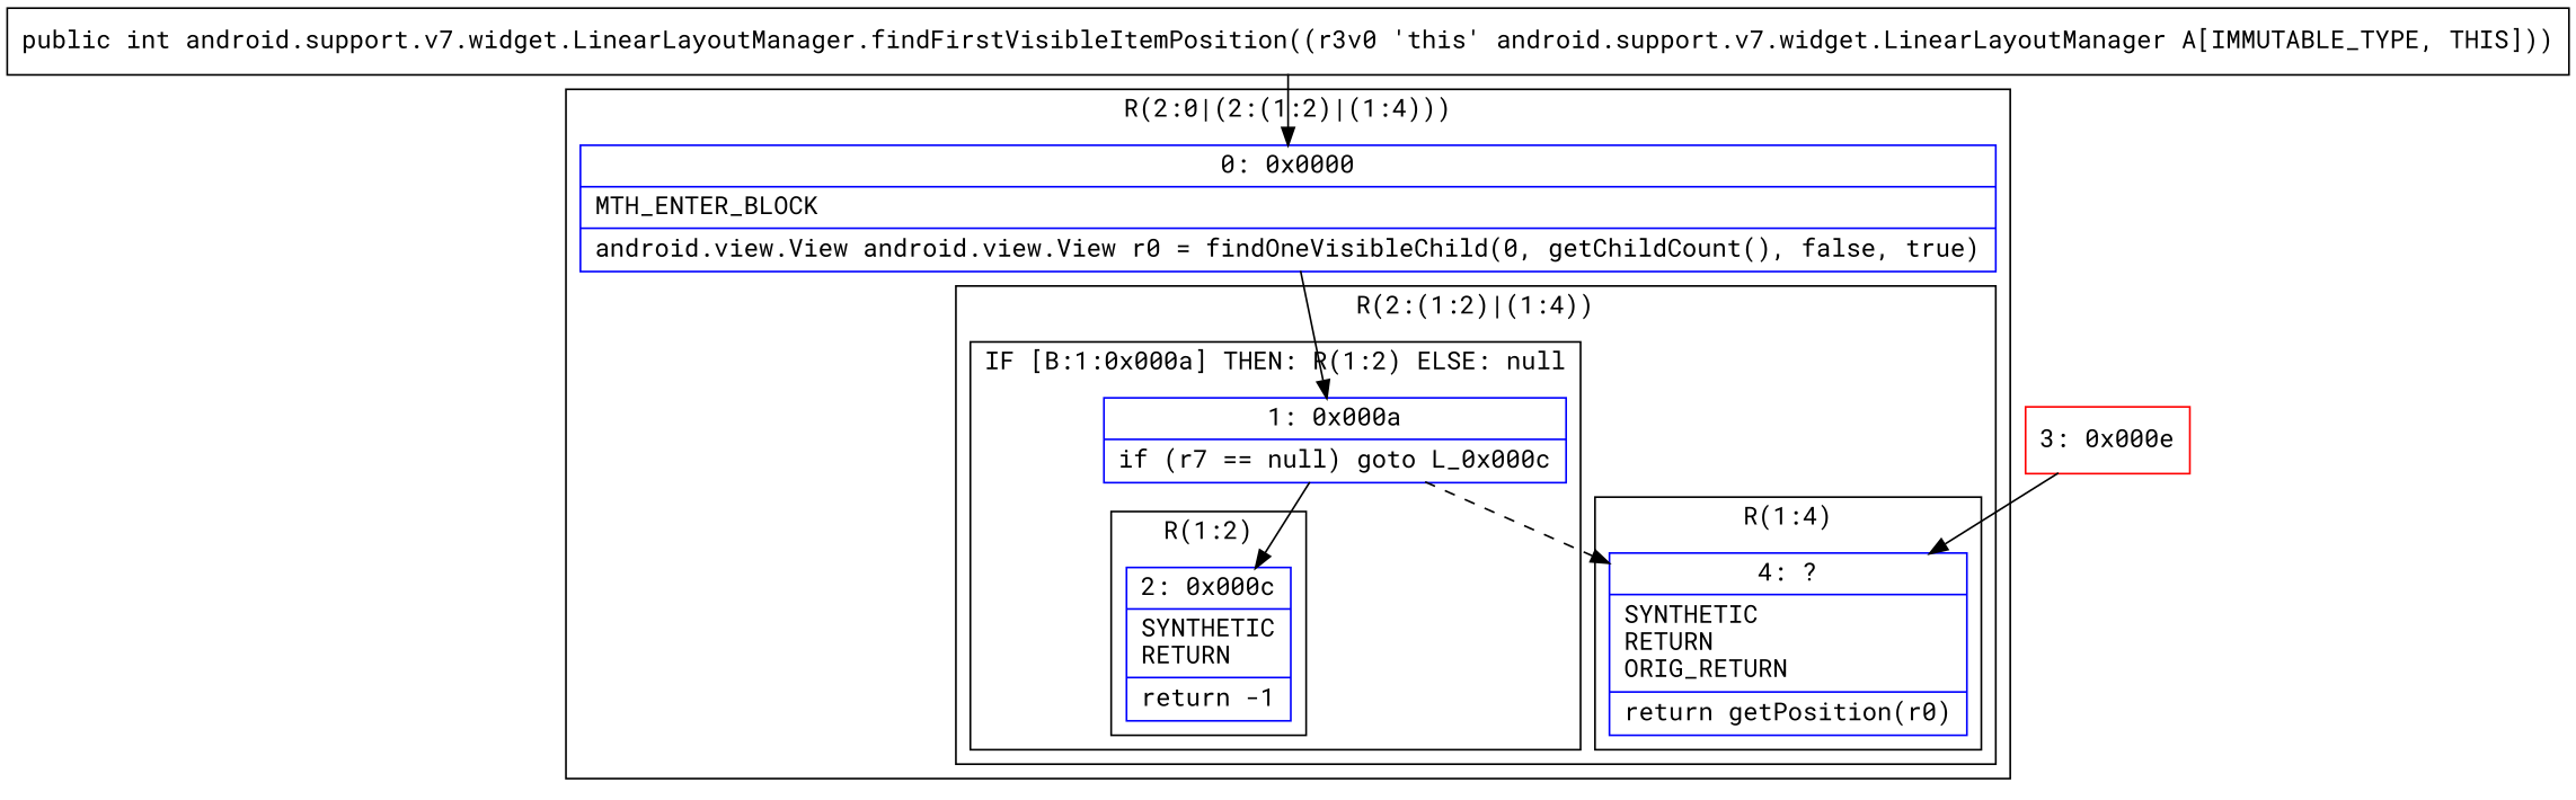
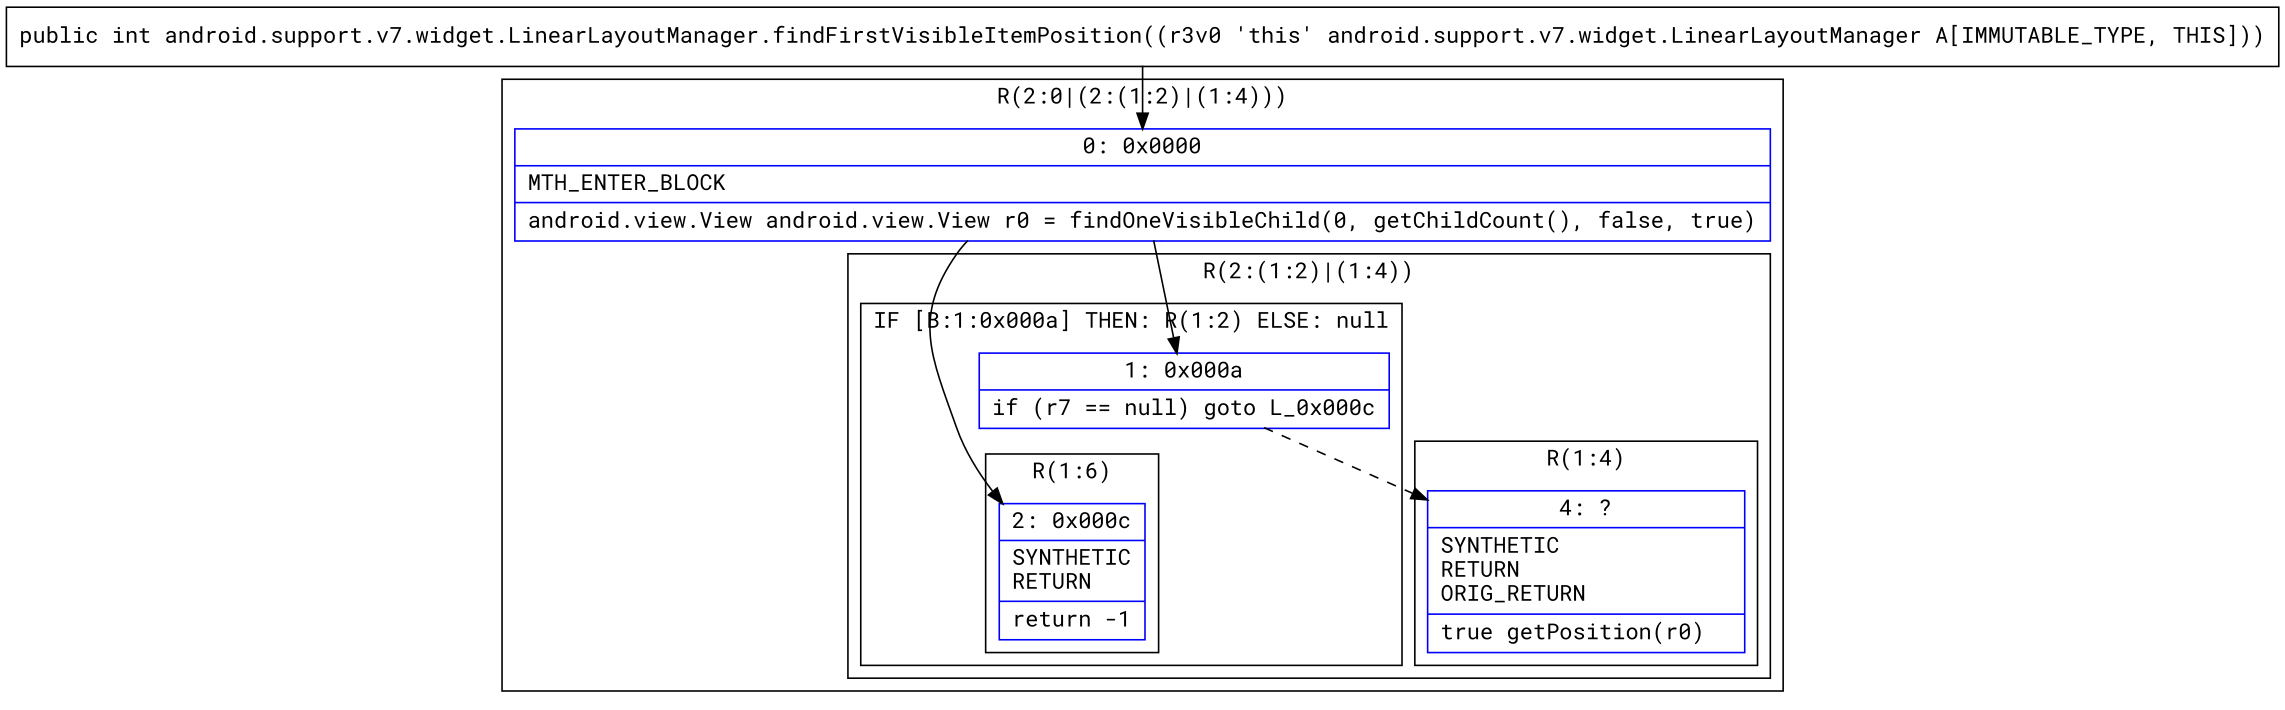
  digraph {
    fontname="Roboto Mono"
    node [color=blue fontname="Roboto Mono" shape=record]
    edge [fontname="Roboto Mono"]
    n1 [label="{2\:\ 0x000c|SYNTHETIC\lRETURN\l|return \-1\l}"]
    n2 [label="{1\:\ 0x000a|if (r7 == null) goto L_0x000c\l}"]
-   n3 [label="{4\:\ ?|SYNTHETIC\lRETURN\lORIG_RETURN\l|return getPosition(r0)\l}"]
+   n3 [label="{4\:\ ?|SYNTHETIC\lRETURN\lORIG_RETURN\l|true getPosition(r0)\l}"]
    n4 [label="{0\:\ 0x0000|MTH_ENTER_BLOCK\l|android.view.View android.view.View r0 = findOneVisibleChild(0, getChildCount(), false, true)\l}"]
-   n5 [color=red label="{3\:\ 0x000e}"]
    n6 [label="{public int android.support.v7.widget.LinearLayoutManager.findFirstVisibleItemPosition((r3v0 'this' android.support.v7.widget.LinearLayoutManager A[IMMUTABLE_TYPE, THIS])) }" color=""]
    subgraph cluster_1 {
      label="R(2:0|(2:(1:2)|(1:4)))"
      n4
      subgraph cluster_2 {
        label="R(2:(1:2)|(1:4))"
        subgraph cluster_3 {
          label="IF [B:1:0x000a] THEN: R(1:2) ELSE: null"
          n2
          subgraph cluster_4 {
-           label="R(1:2)"
+           label="R(1:6)"
            n1
          }
        }
        subgraph cluster_5 {
          label="R(1:4)"
          n3
        }
      }
    }
-   n2 -> n1
+   n4 -> n1
    n2 -> n3 [style=dashed]
    n4 -> n2
-   n5 -> n3
    n6 -> n4
  }
